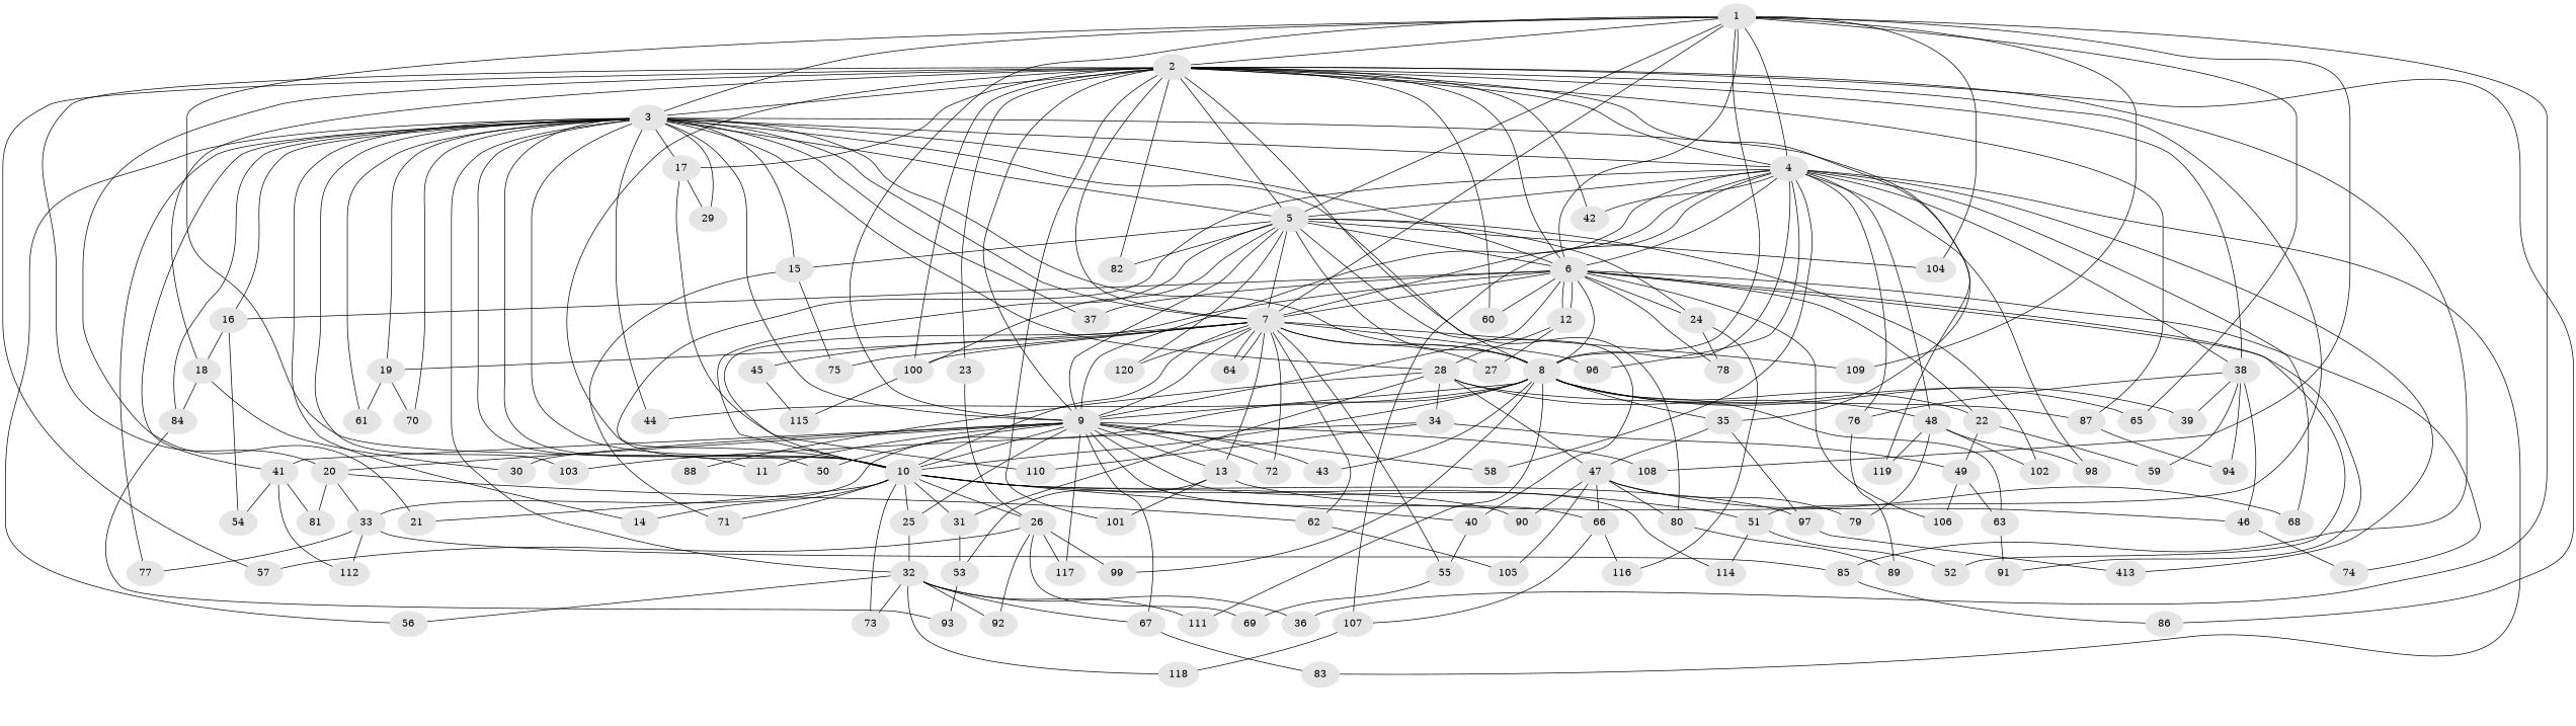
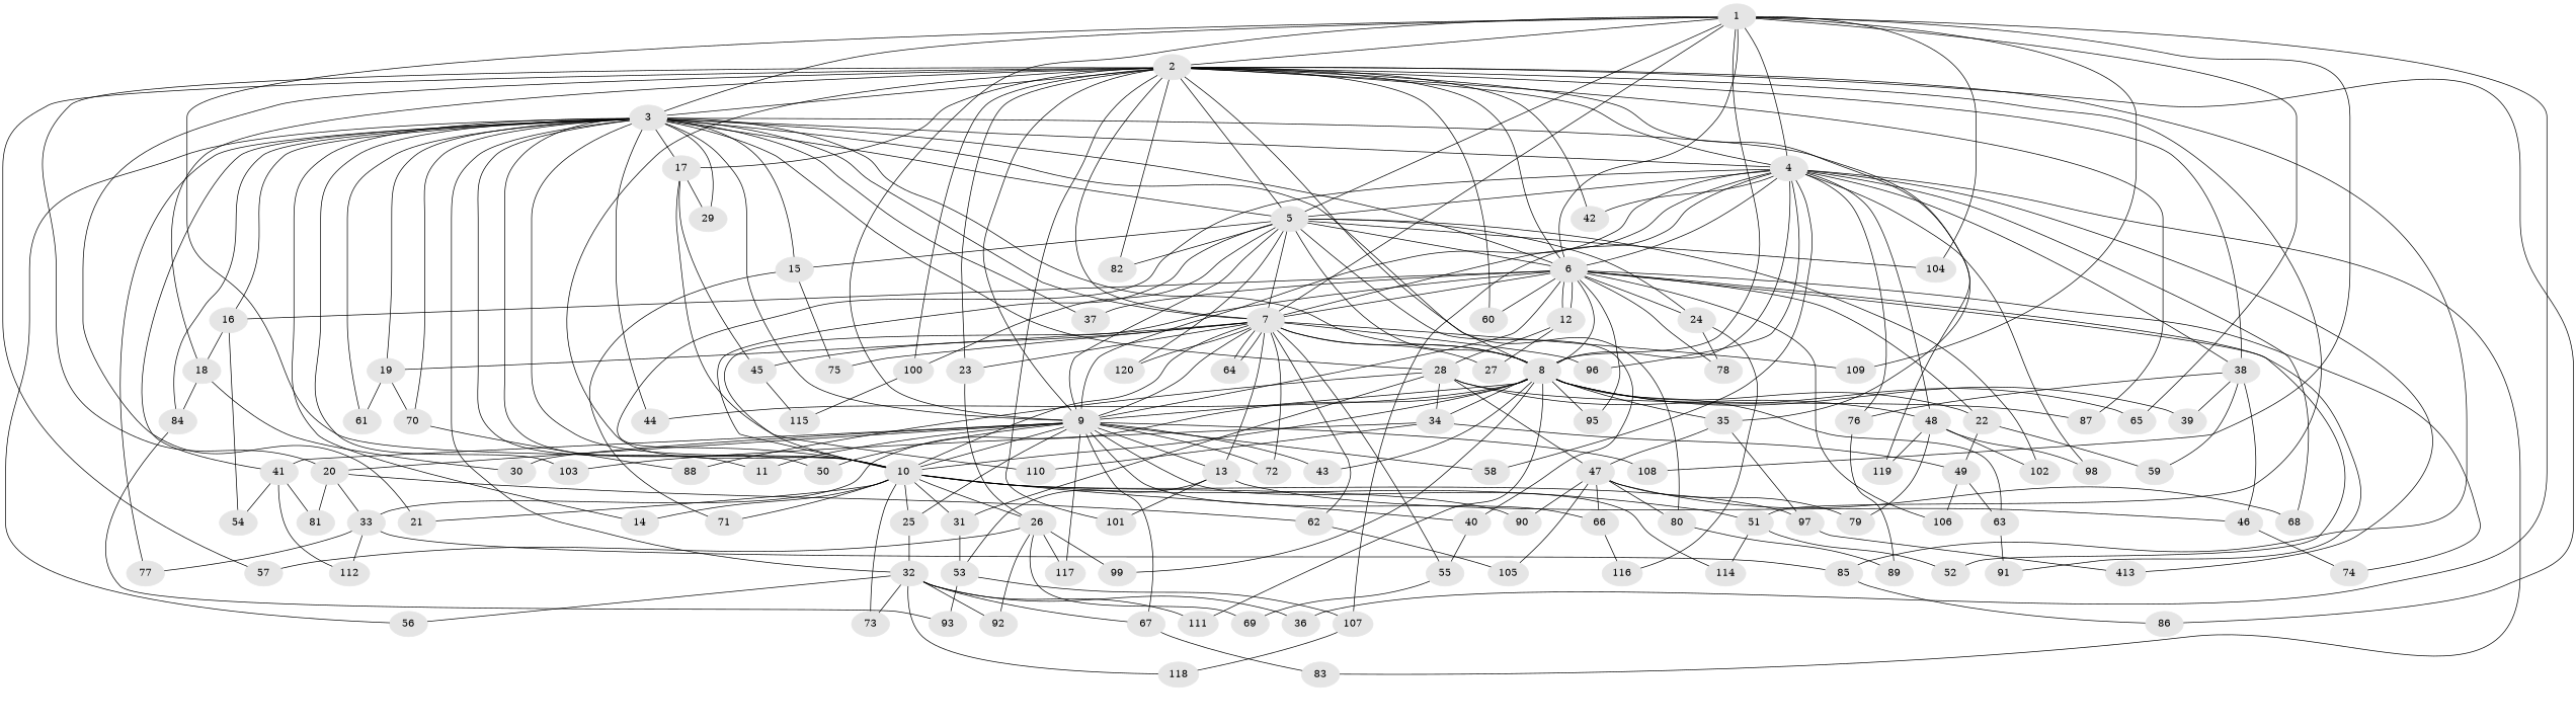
  graph {
    node [color=gray90 style=filled]
    1
    2
    3
    4
    5
    6
    7
    8
    9
    10
    36
    65
    104
    108
    109
    17
    18
    20
    21
    23
    35
    38
    42
    51
    57
    60
    82
    85
    86
    87
    100
    101
    11
    14
    15
    16
    19
    28
    29
    32
    37
    41
    44
    50
    56
    61
    70
    77
    80
    84
    103
    119
    48
    58
    68
    76
    83
    96
    98
    107
    n61 [label=413]
    24
    40
    102
    120
    12
    22
    52
    74
    78
    91
+   95
    106
    13
    27
    45
    55
    62
    64
    72
    75
    33
    34
    39
    43
    63
    99
    111
    25
    30
    66
    67
    114
    117
    26
    31
    71
    73
    90
    97
    110
    81
    47
    46
    59
-   94
    115
    54
    88
    92
    118
    112
    89
    93
    79
    116
    49
    53
    69
    105
    1 -- 2
    1 -- 3
    1 -- 4
    1 -- 5
    1 -- 6
    1 -- 7
    1 -- 8
    1 -- 9
    1 -- 10
    1 -- 36
    1 -- 65
    1 -- 104
    1 -- 108
    1 -- 109
    2 -- 3
    2 -- 4
    2 -- 5
    2 -- 6
    2 -- 7
    2 -- 8
    2 -- 9
    2 -- 10
    2 -- 17
    2 -- 18
    2 -- 20
    2 -- 21
    2 -- 23
    2 -- 35
    2 -- 38
    2 -- 42
    2 -- 51
    2 -- 57
    2 -- 60
    2 -- 82
    2 -- 85
    2 -- 86
    2 -- 87
    2 -- 100
    2 -- 101
    3 -- 4
    3 -- 5
    3 -- 6
    3 -- 7
    3 -- 8
    3 -- 9
    3 -- 10
    3 -- 17
    3 -- 11
    3 -- 14
    3 -- 15
    3 -- 16
    3 -- 19
    3 -- 28
    3 -- 29
    3 -- 32
    3 -- 37
    3 -- 41
    3 -- 44
    3 -- 50
    3 -- 56
    3 -- 61
    3 -- 70
    3 -- 77
    3 -- 80
    3 -- 84
    3 -- 103
    3 -- 119
    4 -- 5
    4 -- 6
    4 -- 7
    4 -- 8
    4 -- 9
    4 -- 10
    4 -- 38
    4 -- 42
    4 -- 48
    4 -- 58
    4 -- 68
    4 -- 76
    4 -- 83
    4 -- 96
    4 -- 98
    4 -- 107
    4 -- n61
    5 -- 6
    5 -- 7
    5 -- 8
    5 -- 9
    5 -- 10
    5 -- 104
    5 -- 82
    5 -- 100
    5 -- 15
    5 -- 24
    5 -- 40
    5 -- 102
    5 -- 120
    6 -- 7
    6 -- 8
    6 -- 9
    6 -- 10
    6 -- 60
    6 -- 16
    6 -- 37
    6 -- 24
    6 -- 12
    6 -- 12
    6 -- 22
    6 -- 52
    6 -- 74
    6 -- 78
    6 -- 91
+   6 -- 95
    6 -- 106
    7 -- 8
    7 -- 9
    7 -- 10
    7 -- 109
-   7 -- 100
+   7 -- 23
    7 -- 19
    7 -- 96
    7 -- 120
    7 -- 13
    7 -- 27
    7 -- 45
    7 -- 55
    7 -- 62
    7 -- 64
    7 -- 64
    7 -- 72
    7 -- 75
    8 -- 9
    8 -- 10
    8 -- 65
    8 -- 35
    8 -- 44
    8 -- 22
+   8 -- 95
    8 -- 33
+   8 -- 34
    8 -- 39
    8 -- 43
    8 -- 63
    8 -- 99
    8 -- 111
    9 -- 10
    9 -- 108
    9 -- 20
    9 -- 11
    9 -- 41
    9 -- 50
    9 -- 58
    9 -- 13
    9 -- 72
    9 -- 43
    9 -- 25
    9 -- 30
    9 -- 66
    9 -- 67
    9 -- 114
    9 -- 117
    10 -- 21
    10 -- 51
    10 -- 14
    10 -- 40
    10 -- 25
    10 -- 26
    10 -- 31
    10 -- 71
    10 -- 73
    10 -- 90
    10 -- 97
    17 -- 29
+   17 -- 45
    17 -- 110
    18 -- 84
    18 -- 30
    20 -- 62
    20 -- 33
    20 -- 81
    23 -- 26
    35 -- 97
    35 -- 47
    38 -- 76
    38 -- 39
    38 -- 46
    38 -- 59
-   38 -- 94
    51 -- 52
    51 -- 114
    85 -- 86
-   87 -- 94
    100 -- 115
    15 -- 75
    15 -- 71
    16 -- 18
    16 -- 54
    19 -- 61
    19 -- 70
    28 -- 87
    28 -- 48
    28 -- 34
    28 -- 31
    28 -- 47
    28 -- 88
    32 -- 36
    32 -- 56
    32 -- 111
    32 -- 67
    32 -- 73
    32 -- 92
    32 -- 118
    41 -- 81
    41 -- 54
    41 -- 112
+   70 -- 88
    80 -- 89
    84 -- 93
    48 -- 119
    48 -- 98
    48 -- 102
    48 -- 79
    76 -- 89
    107 -- 118
    24 -- 78
    24 -- 116
    40 -- 55
    12 -- 28
    12 -- 27
    22 -- 59
    22 -- 49
    13 -- 101
    13 -- 46
    13 -- 53
    45 -- 115
    55 -- 69
    62 -- 105
    33 -- 85
    33 -- 77
    33 -- 112
    34 -- 103
    34 -- 110
    34 -- 49
    63 -- 91
    25 -- 32
-   66 -- 107
+   53 -- 107
    66 -- 116
    67 -- 83
    26 -- 57
    26 -- 99
    26 -- 117
    26 -- 92
    26 -- 69
    31 -- 53
    97 -- n61
    47 -- 80
    47 -- 68
    47 -- 66
    47 -- 90
    47 -- 79
    47 -- 105
    46 -- 74
    49 -- 106
    49 -- 63
    53 -- 93
  }
